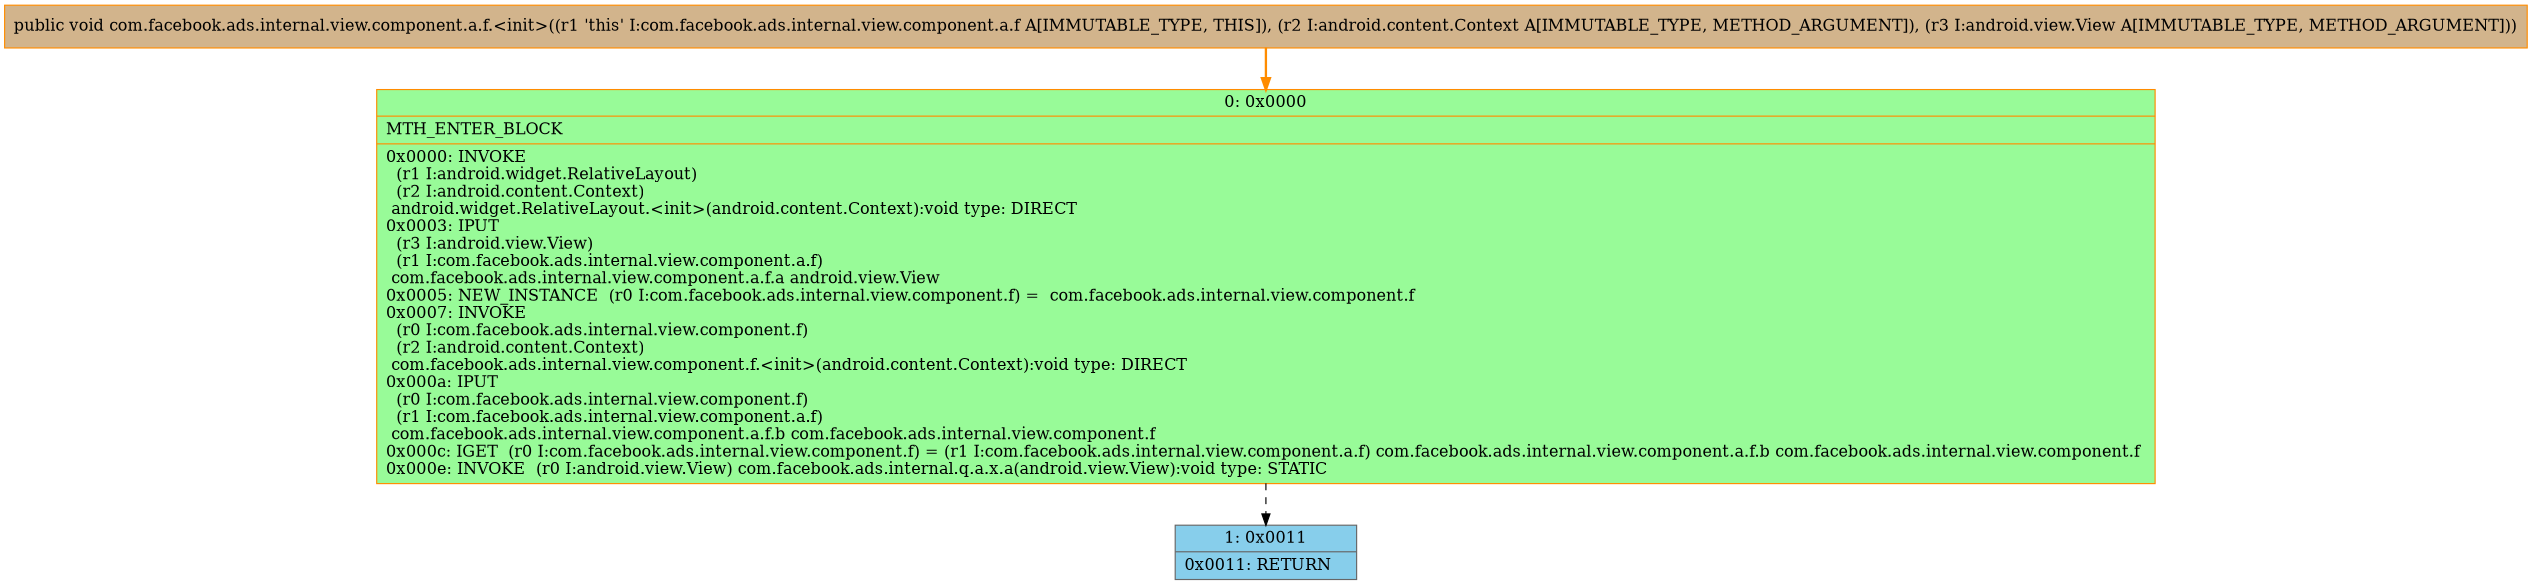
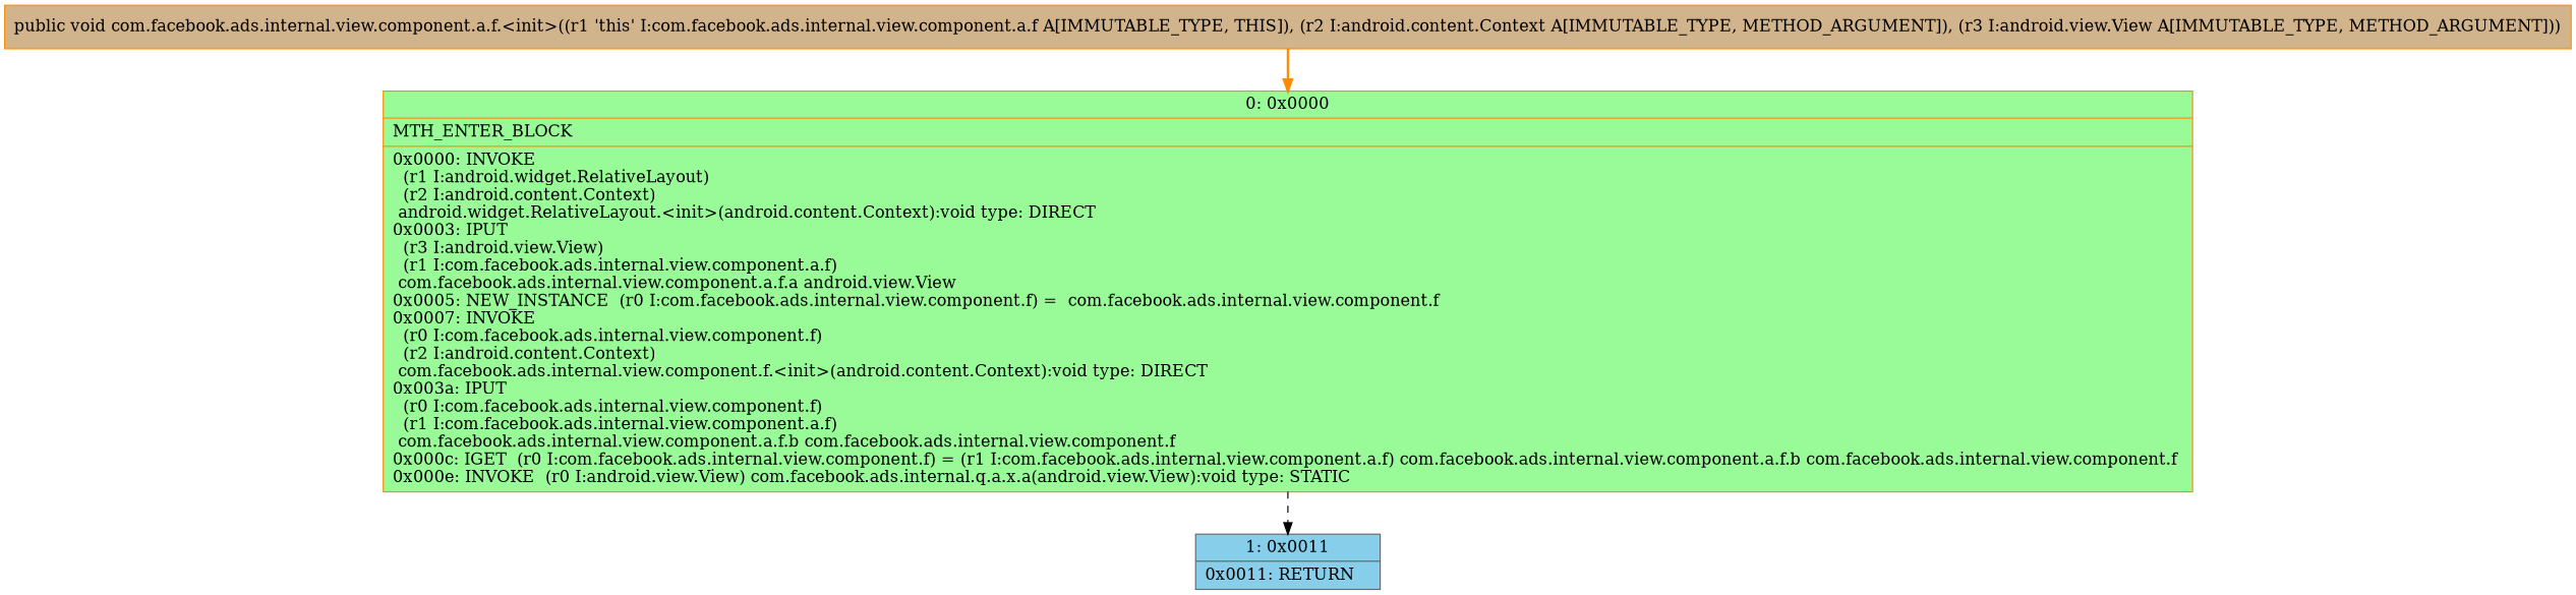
  digraph {
    node [shape=record style=filled color=darkorange]
-   n1 [label="{0\:\ 0x0000|MTH_ENTER_BLOCK\l|0x0000: INVOKE  \l  (r1 I:android.widget.RelativeLayout)\l  (r2 I:android.content.Context)\l android.widget.RelativeLayout.\<init\>(android.content.Context):void type: DIRECT \l0x0003: IPUT  \l  (r3 I:android.view.View)\l  (r1 I:com.facebook.ads.internal.view.component.a.f)\l com.facebook.ads.internal.view.component.a.f.a android.view.View \l0x0005: NEW_INSTANCE  (r0 I:com.facebook.ads.internal.view.component.f) =  com.facebook.ads.internal.view.component.f \l0x0007: INVOKE  \l  (r0 I:com.facebook.ads.internal.view.component.f)\l  (r2 I:android.content.Context)\l com.facebook.ads.internal.view.component.f.\<init\>(android.content.Context):void type: DIRECT \l0x000a: IPUT  \l  (r0 I:com.facebook.ads.internal.view.component.f)\l  (r1 I:com.facebook.ads.internal.view.component.a.f)\l com.facebook.ads.internal.view.component.a.f.b com.facebook.ads.internal.view.component.f \l0x000c: IGET  (r0 I:com.facebook.ads.internal.view.component.f) = (r1 I:com.facebook.ads.internal.view.component.a.f) com.facebook.ads.internal.view.component.a.f.b com.facebook.ads.internal.view.component.f \l0x000e: INVOKE  (r0 I:android.view.View) com.facebook.ads.internal.q.a.x.a(android.view.View):void type: STATIC \l}" fillcolor=palegreen]
+   n1 [label="{0\:\ 0x0000|MTH_ENTER_BLOCK\l|0x0000: INVOKE  \l  (r1 I:android.widget.RelativeLayout)\l  (r2 I:android.content.Context)\l android.widget.RelativeLayout.\<init\>(android.content.Context):void type: DIRECT \l0x0003: IPUT  \l  (r3 I:android.view.View)\l  (r1 I:com.facebook.ads.internal.view.component.a.f)\l com.facebook.ads.internal.view.component.a.f.a android.view.View \l0x0005: NEW_INSTANCE  (r0 I:com.facebook.ads.internal.view.component.f) =  com.facebook.ads.internal.view.component.f \l0x0007: INVOKE  \l  (r0 I:com.facebook.ads.internal.view.component.f)\l  (r2 I:android.content.Context)\l com.facebook.ads.internal.view.component.f.\<init\>(android.content.Context):void type: DIRECT \l0x003a: IPUT  \l  (r0 I:com.facebook.ads.internal.view.component.f)\l  (r1 I:com.facebook.ads.internal.view.component.a.f)\l com.facebook.ads.internal.view.component.a.f.b com.facebook.ads.internal.view.component.f \l0x000c: IGET  (r0 I:com.facebook.ads.internal.view.component.f) = (r1 I:com.facebook.ads.internal.view.component.a.f) com.facebook.ads.internal.view.component.a.f.b com.facebook.ads.internal.view.component.f \l0x000e: INVOKE  (r0 I:android.view.View) com.facebook.ads.internal.q.a.x.a(android.view.View):void type: STATIC \l}" fillcolor=palegreen]
    n2 [label="{1\:\ 0x0011|0x0011: RETURN   \l}" fillcolor=skyblue color=gray40]
    n3 [label="{public void com.facebook.ads.internal.view.component.a.f.\<init\>((r1 'this' I:com.facebook.ads.internal.view.component.a.f A[IMMUTABLE_TYPE, THIS]), (r2 I:android.content.Context A[IMMUTABLE_TYPE, METHOD_ARGUMENT]), (r3 I:android.view.View A[IMMUTABLE_TYPE, METHOD_ARGUMENT])) }" fillcolor=tan]
    n1 -> n2 [color=black style=dashed]
    n3 -> n1 [color=darkorange style=bold]
  }
